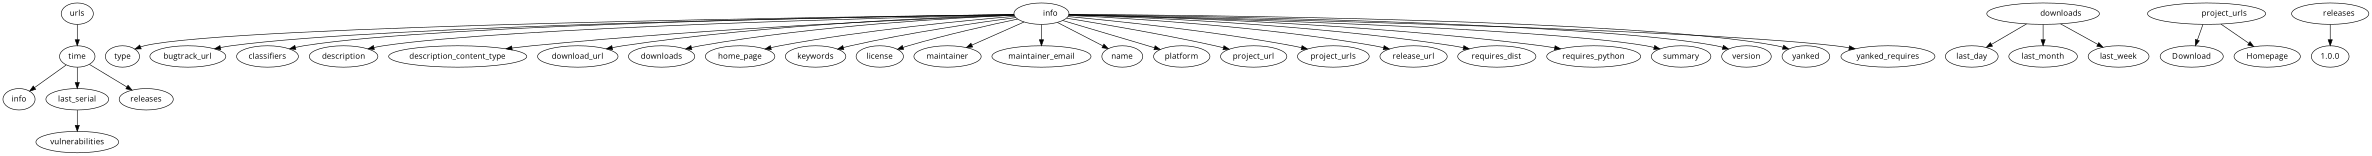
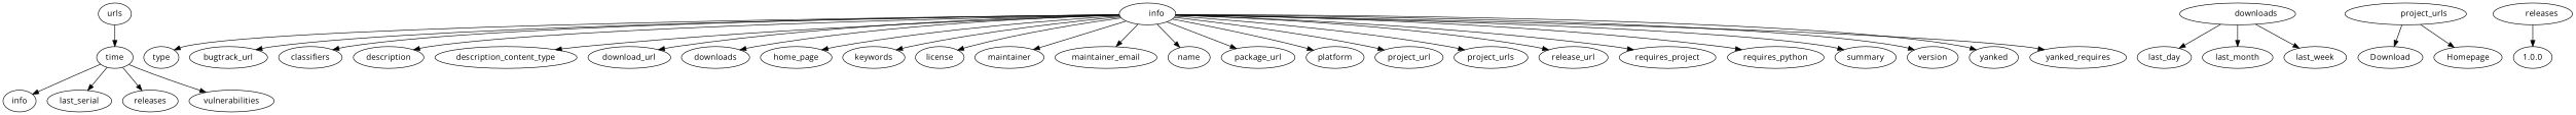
  digraph {
    fontname="Open Sans"
    node [fontname="Open Sans"]
    edge [fontname="Open Sans"]
    n1 [label=info]
    time
    n3 [label=last_serial]
    n4 [label=releases]
    n5 [label=vulnerabilities]
    n6 [label=urls]
    n7 [label=type]
    "	info"
    n9 [label=bugtrack_url]
    n10 [label=classifiers]
    n11 [label=description]
    n12 [label=description_content_type]
    n13 [label=download_url]
    n14 [label=downloads]
    n15 [label=home_page]
    n16 [label=keywords]
    n17 [label=license]
    n18 [label=maintainer]
    n19 [label=maintainer_email]
    n20 [label=name]
+   n21 [label=package_url]
    n22 [label=platform]
    n23 [label=project_url]
    n24 [label=project_urls]
    n25 [label=release_url]
-   n26 [label=requires_dist]
+   n26 [label=requires_project]
    n27 [label=requires_python]
    n28 [label=summary]
    n29 [label=version]
    n30 [label=yanked]
    n31 [label=yanked_requires]
    n32 [label=last_day]
    "		downloads"
    n34 [label=last_month]
    n35 [label=last_week]
    n36 [label=Download]
    "		project_urls"
    n38 [label=Homepage]
    n39 [label="1.0.0"]
    "	releases"
    time -> n1
    time -> n3
    time -> n4
-   n3 -> n5
+   time -> n5
    n6 -> time
    "	info" -> n7
    "	info" -> n9
    "	info" -> n10
    "	info" -> n11
    "	info" -> n12
    "	info" -> n13
    "	info" -> n14
    "	info" -> n15
    "	info" -> n16
    "	info" -> n17
    "	info" -> n18
    "	info" -> n19
    "	info" -> n20
+   "	info" -> n21
    "	info" -> n22
    "	info" -> n23
    "	info" -> n24
    "	info" -> n25
    "	info" -> n26
    "	info" -> n27
    "	info" -> n28
    "	info" -> n29
    "	info" -> n30
    "	info" -> n31
    "		downloads" -> n32
    "		downloads" -> n34
    "		downloads" -> n35
    "		project_urls" -> n36
    "		project_urls" -> n38
    "	releases" -> n39
  }
